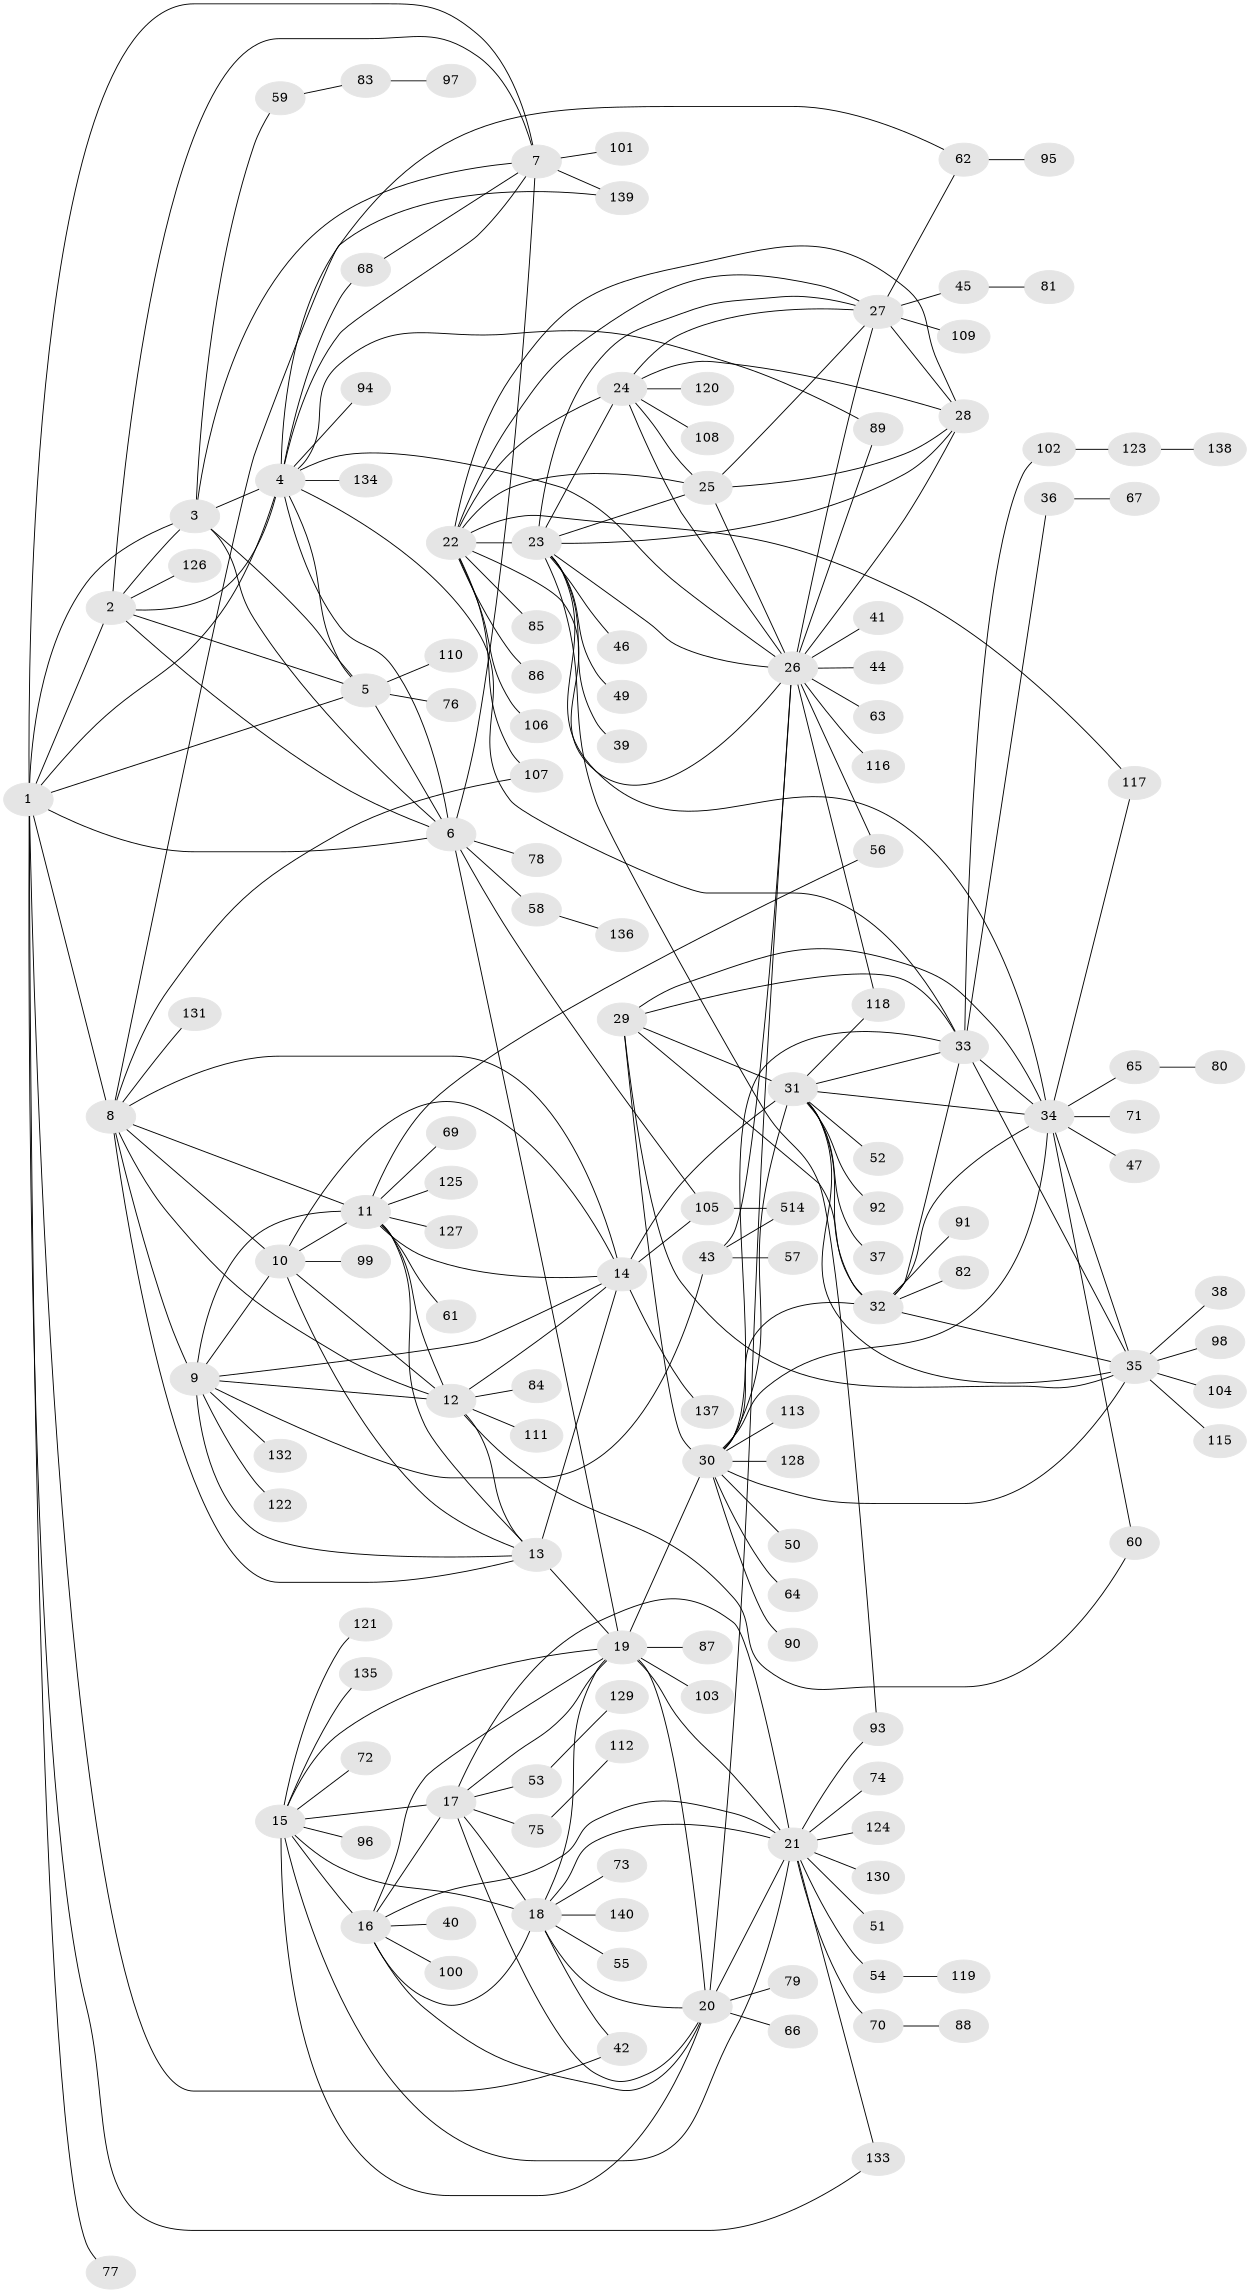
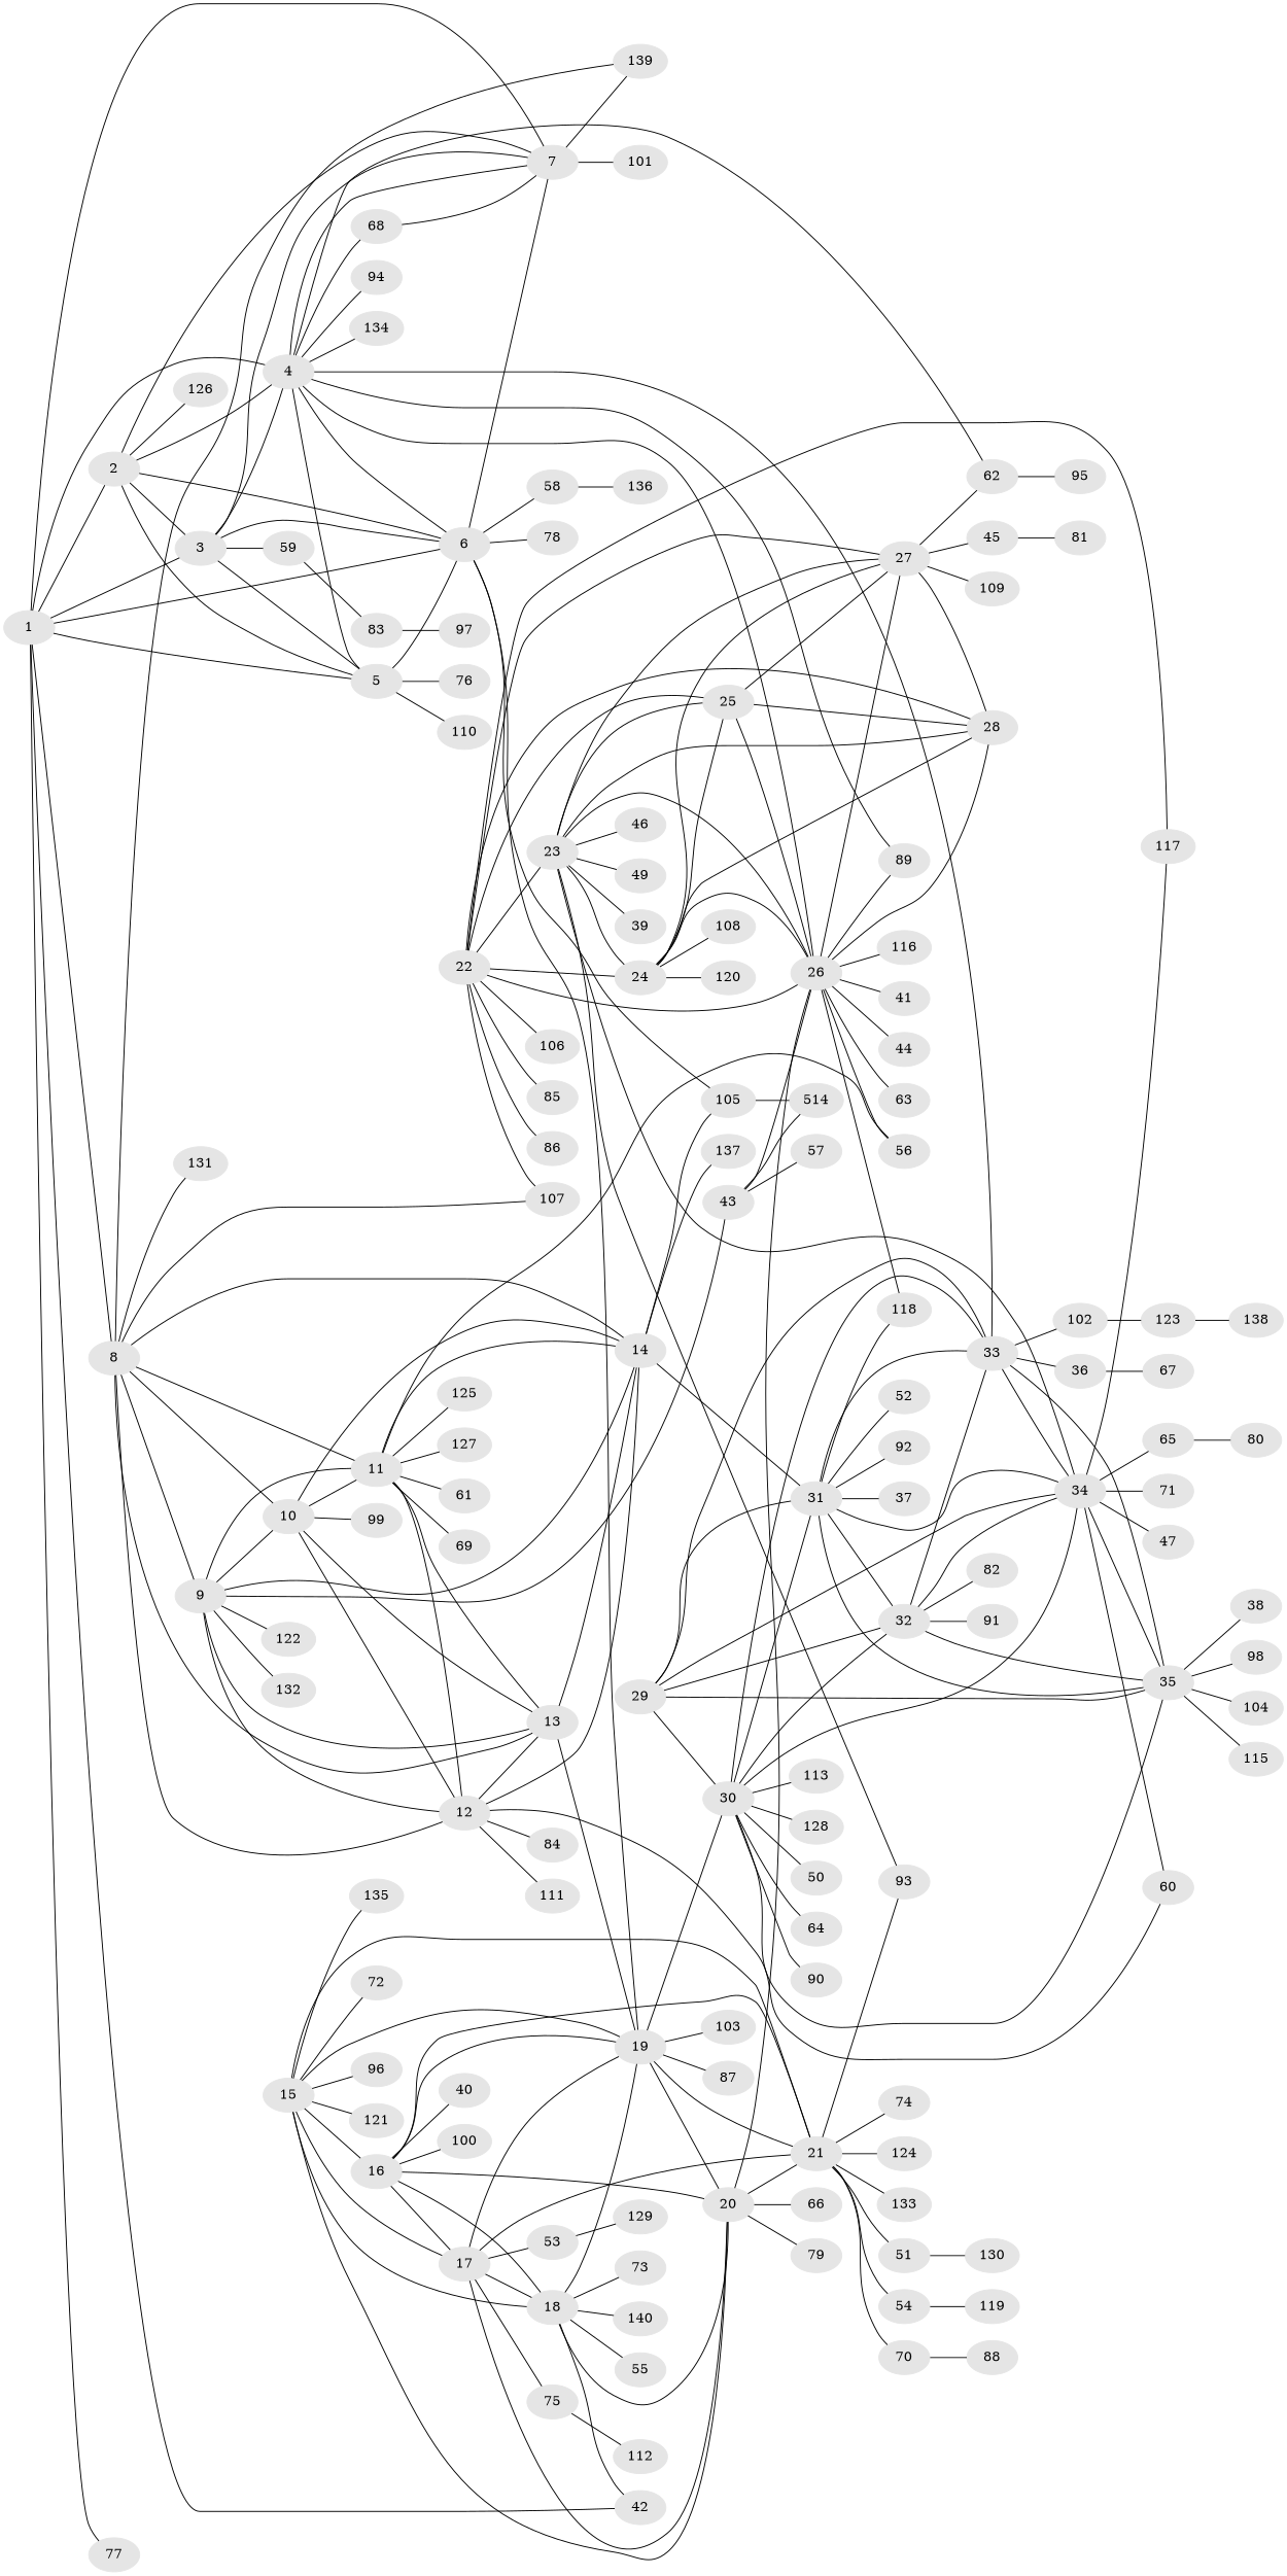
  graph {
    rankdir=LR
    node [color=gray90 style=filled]
    1
    2
    3
    4
    5
    6
    7
    8
    42
    77
    133
    126
    59
    26
    33
    62
    68
    89
    94
    134
    76
    110
    19
    58
    78
    105
    101
    139
    9
    10
    11
    12
    13
    14
    107
    131
    83
    56
    27
    28
    41
    44
    63
    116
    118
    34
    35
    36
    102
    95
    20
    21
    30
    87
    103
    136
    n57 [label=514]
    43
    122
    132
    99
    61
    69
    125
    127
    60
    84
    111
    31
    137
    57
    32
    37
    52
    92
    15
    16
    17
    18
    72
    96
    121
    135
    40
    100
    53
    75
    55
    73
    140
    66
    79
    51
    54
    70
    74
    93
    124
    130
    129
    112
    50
    64
    90
    113
    128
    119
    88
    22
    23
    24
    25
    85
    86
    106
    117
    39
    46
    49
    108
    120
    45
    109
    47
    65
    71
    81
    29
    82
    91
    38
    98
    104
    115
    67
    123
    80
    97
    138
    1 -- 2
    1 -- 3
    1 -- 4
    1 -- 5
    1 -- 6
    1 -- 7
    1 -- 8
    1 -- 42
    1 -- 77
-   1 -- 133
    2 -- 3
    2 -- 4
    2 -- 5
    2 -- 6
    2 -- 7
    2 -- 126
    3 -- 4
    3 -- 5
    3 -- 6
    3 -- 7
    3 -- 59
    4 -- 5
    4 -- 6
    4 -- 7
    4 -- 26
    4 -- 33
    4 -- 62
    4 -- 68
    4 -- 89
    4 -- 94
    4 -- 134
    5 -- 6
    5 -- 76
    5 -- 110
    6 -- 7
    6 -- 19
    6 -- 58
    6 -- 78
    6 -- 105
    7 -- 101
    7 -- 139
    8 -- 139
    8 -- 9
    8 -- 10
    8 -- 11
    8 -- 12
    8 -- 13
    8 -- 14
    8 -- 107
    8 -- 131
    59 -- 83
    26 -- 89
    26 -- 56
    26 -- 27
    26 -- 28
    26 -- 41
    26 -- 44
    26 -- 63
    26 -- 116
    26 -- 118
    33 -- 34
    33 -- 35
    33 -- 36
    33 -- 102
    62 -- 95
    68 -- 7
    19 -- 20
    19 -- 21
    19 -- 30
    19 -- 87
    19 -- 103
    58 -- 136
    105 -- n57
    9 -- 10
    9 -- 11
    9 -- 12
    9 -- 13
    9 -- 14
    9 -- 43
    9 -- 122
    9 -- 132
    10 -- 11
    10 -- 12
    10 -- 13
    10 -- 14
    10 -- 99
    11 -- 12
    11 -- 13
    11 -- 14
    11 -- 56
    11 -- 61
    11 -- 69
    11 -- 125
    11 -- 127
    12 -- 13
    12 -- 14
    12 -- 60
    12 -- 84
    12 -- 111
    13 -- 19
    13 -- 14
    14 -- 105
    14 -- 31
    14 -- 137
    83 -- 97
    27 -- 62
    27 -- 28
    27 -- 45
    27 -- 109
    34 -- 35
    34 -- 60
    34 -- 117
    34 -- 47
    34 -- 65
    34 -- 71
    35 -- 38
    35 -- 98
    35 -- 104
    35 -- 115
    36 -- 67
    102 -- 123
    20 -- 26
    20 -- 21
    20 -- 66
    20 -- 79
    21 -- 133
    21 -- 51
    21 -- 54
    21 -- 70
    21 -- 74
    21 -- 93
    21 -- 124
-   21 -- 130
+   51 -- 130
    30 -- 33
    30 -- 34
    30 -- 35
    30 -- 31
    30 -- 32
    30 -- 50
    30 -- 64
    30 -- 90
    30 -- 113
    30 -- 128
    43 -- 26
    43 -- n57
    43 -- 57
    31 -- 33
    31 -- 118
    31 -- 34
    31 -- 35
    31 -- 32
    31 -- 37
    31 -- 52
    31 -- 92
    32 -- 33
    32 -- 34
    32 -- 35
    32 -- 82
    32 -- 91
    15 -- 19
    15 -- 20
    15 -- 21
    15 -- 16
    15 -- 17
    15 -- 18
    15 -- 72
    15 -- 96
    15 -- 121
    15 -- 135
    16 -- 19
    16 -- 20
    16 -- 21
    16 -- 17
    16 -- 18
    16 -- 40
    16 -- 100
    17 -- 19
    17 -- 20
    17 -- 21
    17 -- 18
    17 -- 53
    17 -- 75
    18 -- 42
    18 -- 19
    18 -- 20
-   18 -- 21
    18 -- 55
    18 -- 73
    18 -- 140
    53 -- 129
    75 -- 112
    54 -- 119
    70 -- 88
    22 -- 26
    22 -- 107
    22 -- 27
    22 -- 28
    22 -- 23
    22 -- 24
    22 -- 25
    22 -- 85
    22 -- 86
    22 -- 106
    22 -- 117
    23 -- 26
    23 -- 27
    23 -- 28
    23 -- 34
    23 -- 93
    23 -- 24
    23 -- 25
    23 -- 39
    23 -- 46
    23 -- 49
    24 -- 26
    24 -- 27
    24 -- 28
    24 -- 25
    24 -- 108
    24 -- 120
    25 -- 26
    25 -- 27
    25 -- 28
    45 -- 81
    65 -- 80
    29 -- 33
    29 -- 34
    29 -- 35
    29 -- 30
    29 -- 31
    29 -- 32
    123 -- 138
  }
